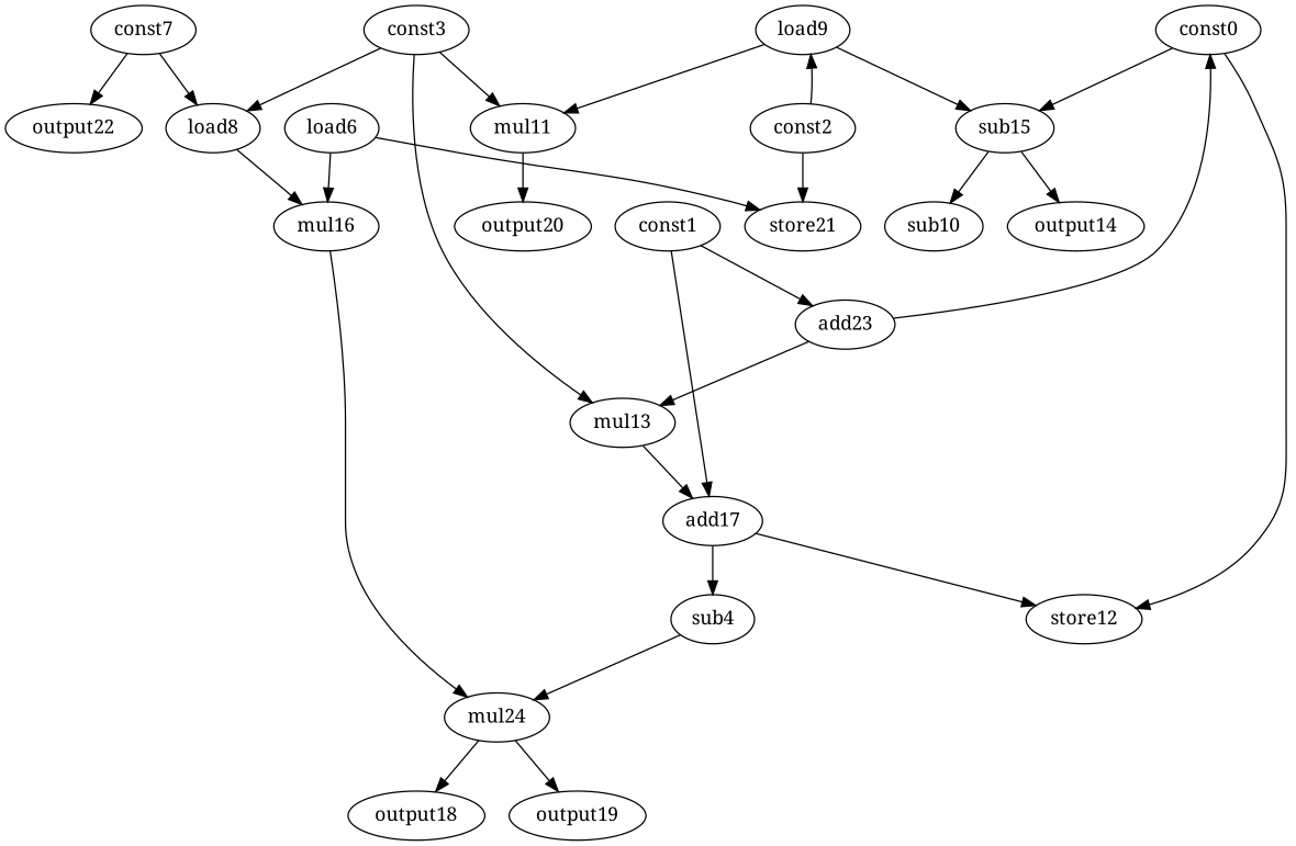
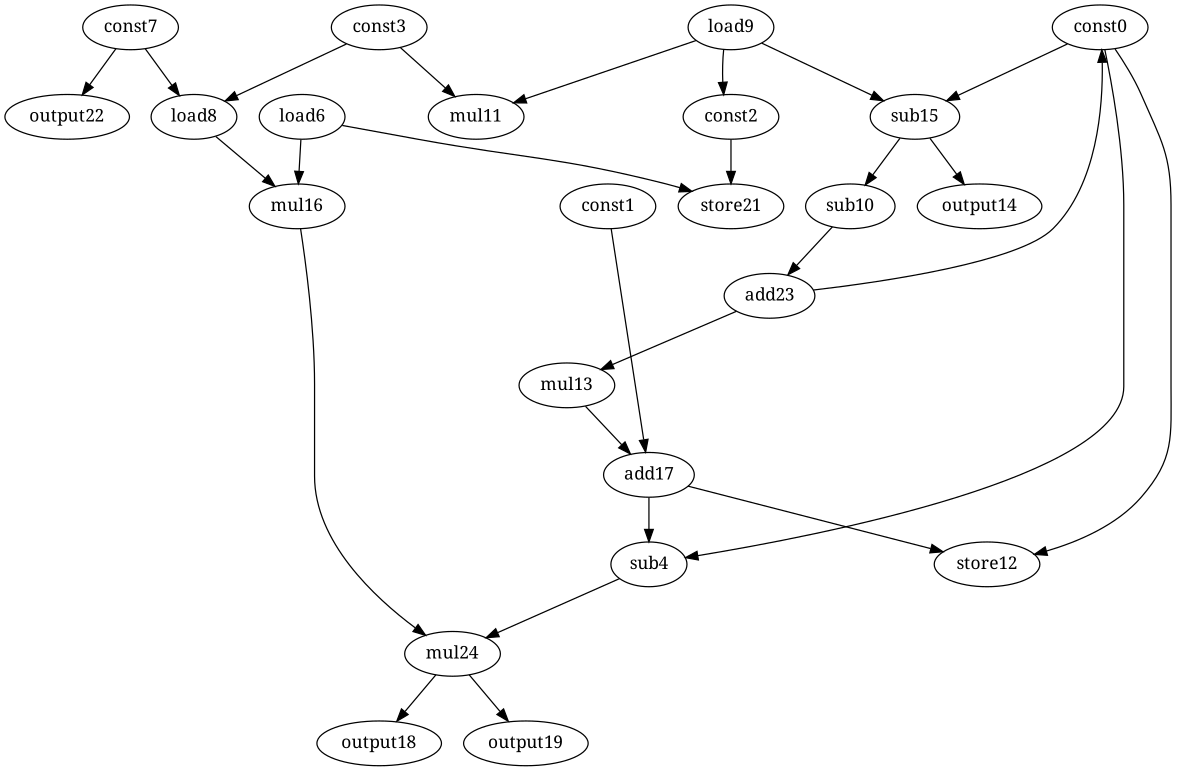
  digraph {
    fontname="Noto Serif"
    node [fontname="Noto Serif" opcode=const]
    edge [fontname="Noto Serif" operand=0]
    sub4 [opcode=sub]
    const0
    store12 [opcode=store]
    sub15 [opcode=sub]
    mul24 [opcode=mul]
    sub10 [opcode=sub]
    output14 [opcode=output]
    add23 [opcode=add]
    mul13 [opcode=mul]
    add17 [opcode=add]
    const1
    load9 [opcode=load]
    const2
    store21 [opcode=store]
    mul11 [opcode=mul]
    n16 [label=load8 opcode=sub]
    const3
    mul16 [opcode=mul]
-   output20 [opcode=output]
    output18 [opcode=output]
    output19 [opcode=output]
    load6 [opcode=load]
    const7
    output22 [opcode=output]
    sub4 -> mul24 [operand=1]
+   const0 -> sub4
    const0 -> store12
    const0 -> sub15
    sub15 -> sub10 [operand=1]
    sub15 -> output14
    mul24 -> output18
    mul24 -> output19
-   const1 -> add23 [operand=1]
+   sub10 -> add23 [operand=1]
    add23 -> const0
    add23 -> mul13 [operand=1]
    mul13 -> add17 [operand=1]
    add17 -> sub4 [operand=1]
    add17 -> store12 [operand=1]
    const1 -> add17
    load9 -> sub15 [operand=1]
    load9 -> mul11
-   const2 -> load9
+   load9 -> const2
    const2 -> store21
-   mul11 -> output20
    n16 -> mul16
-   const3 -> mul13
    const3 -> mul11 [operand=1]
    const3 -> n16
    mul16 -> mul24
    load6 -> store21 [operand=1]
    load6 -> mul16 [operand=1]
    const7 -> n16 [operand=1]
    const7 -> output22
  }
